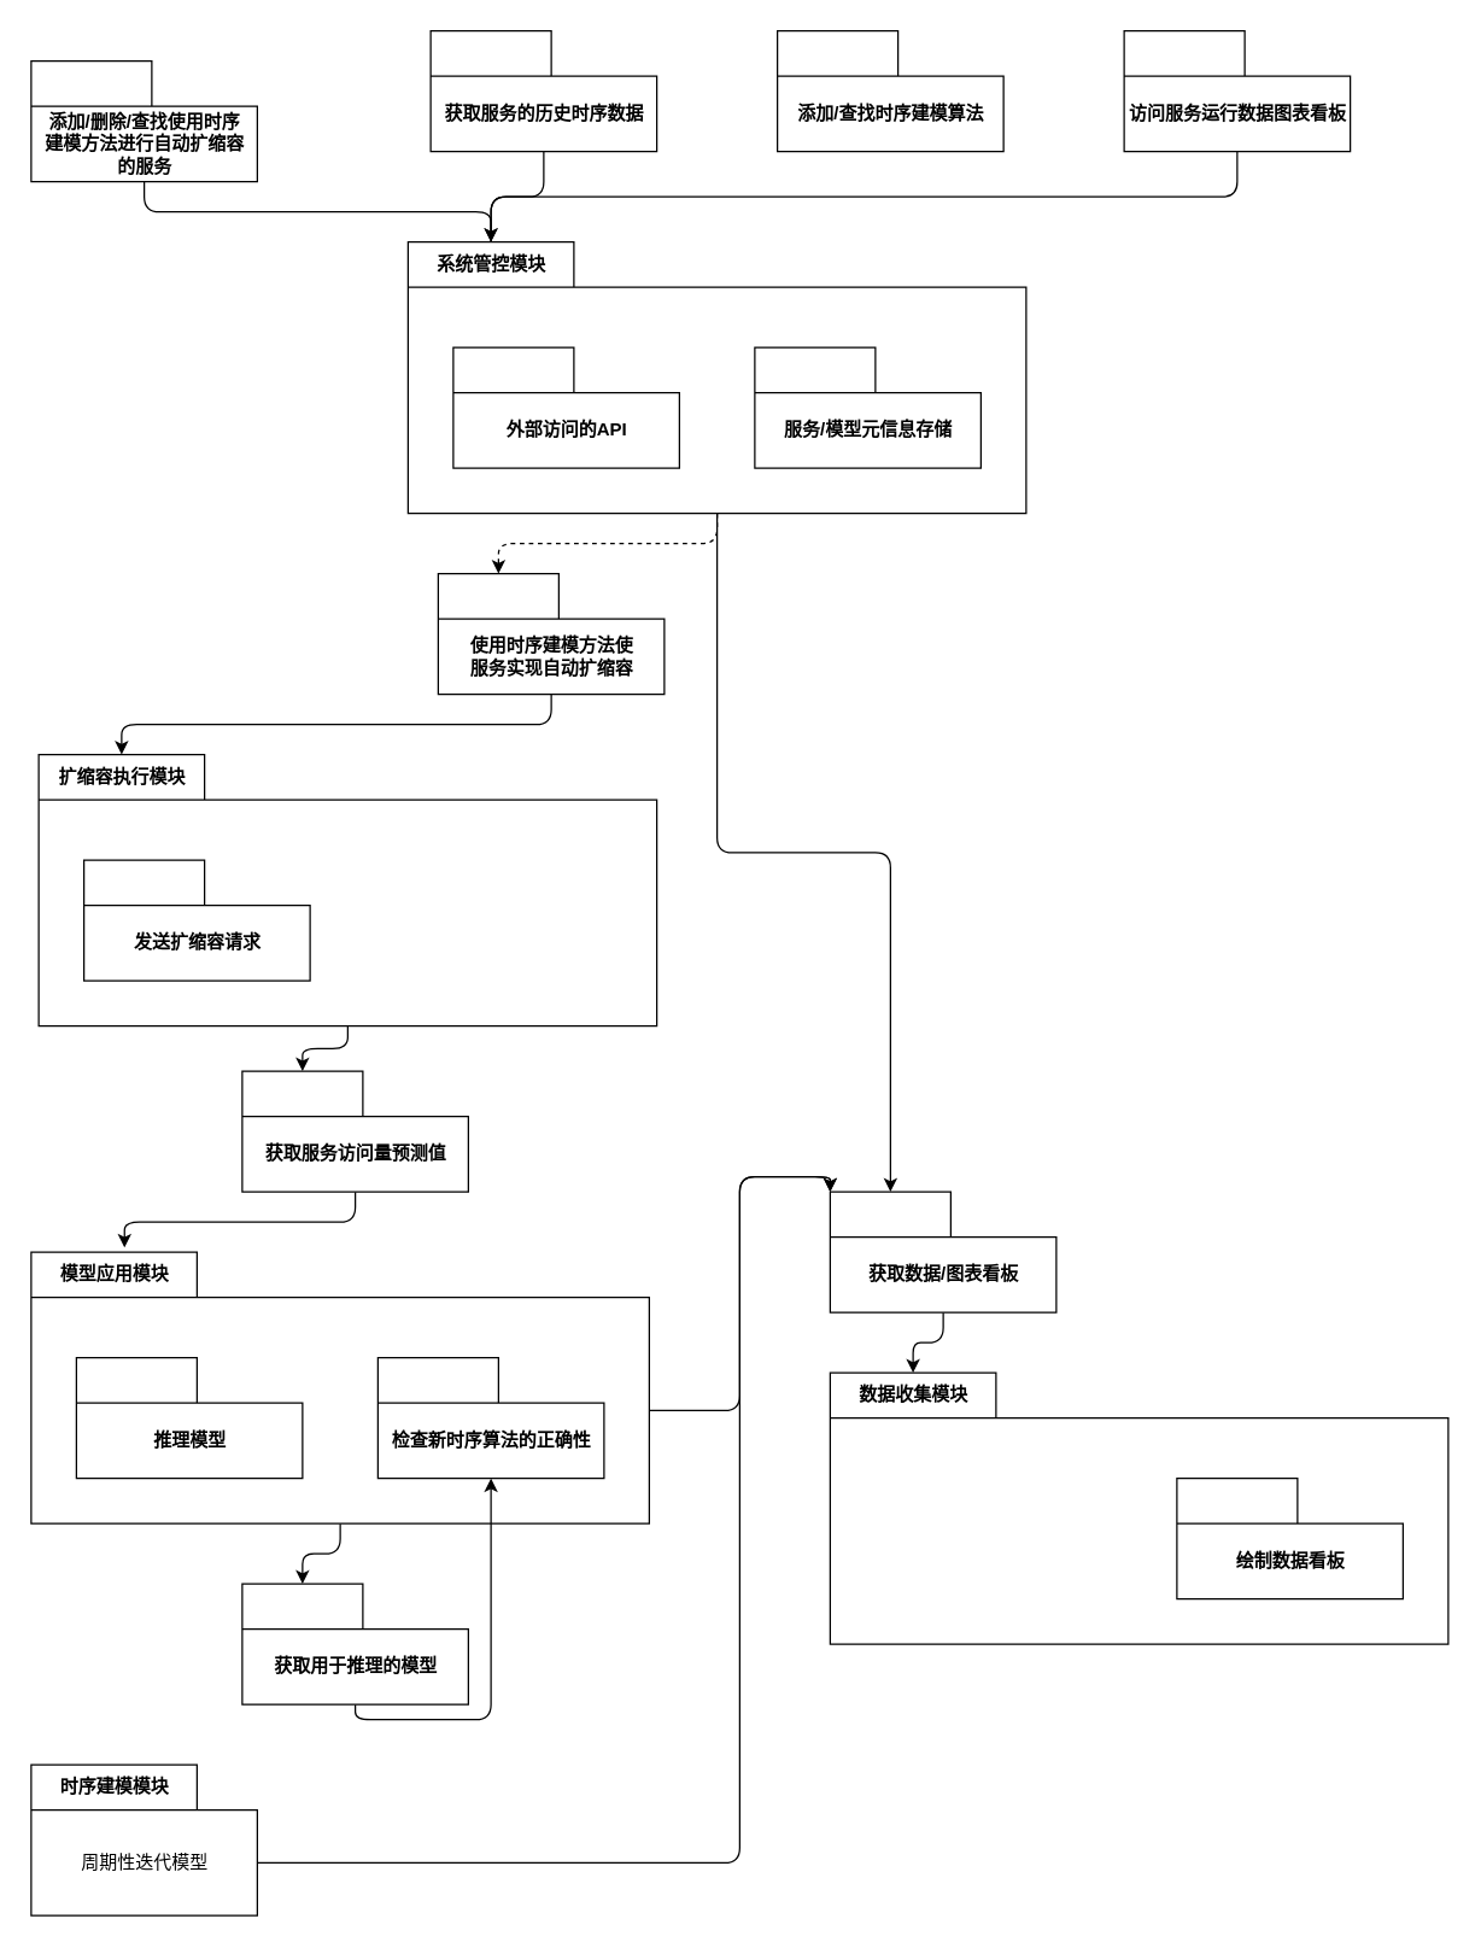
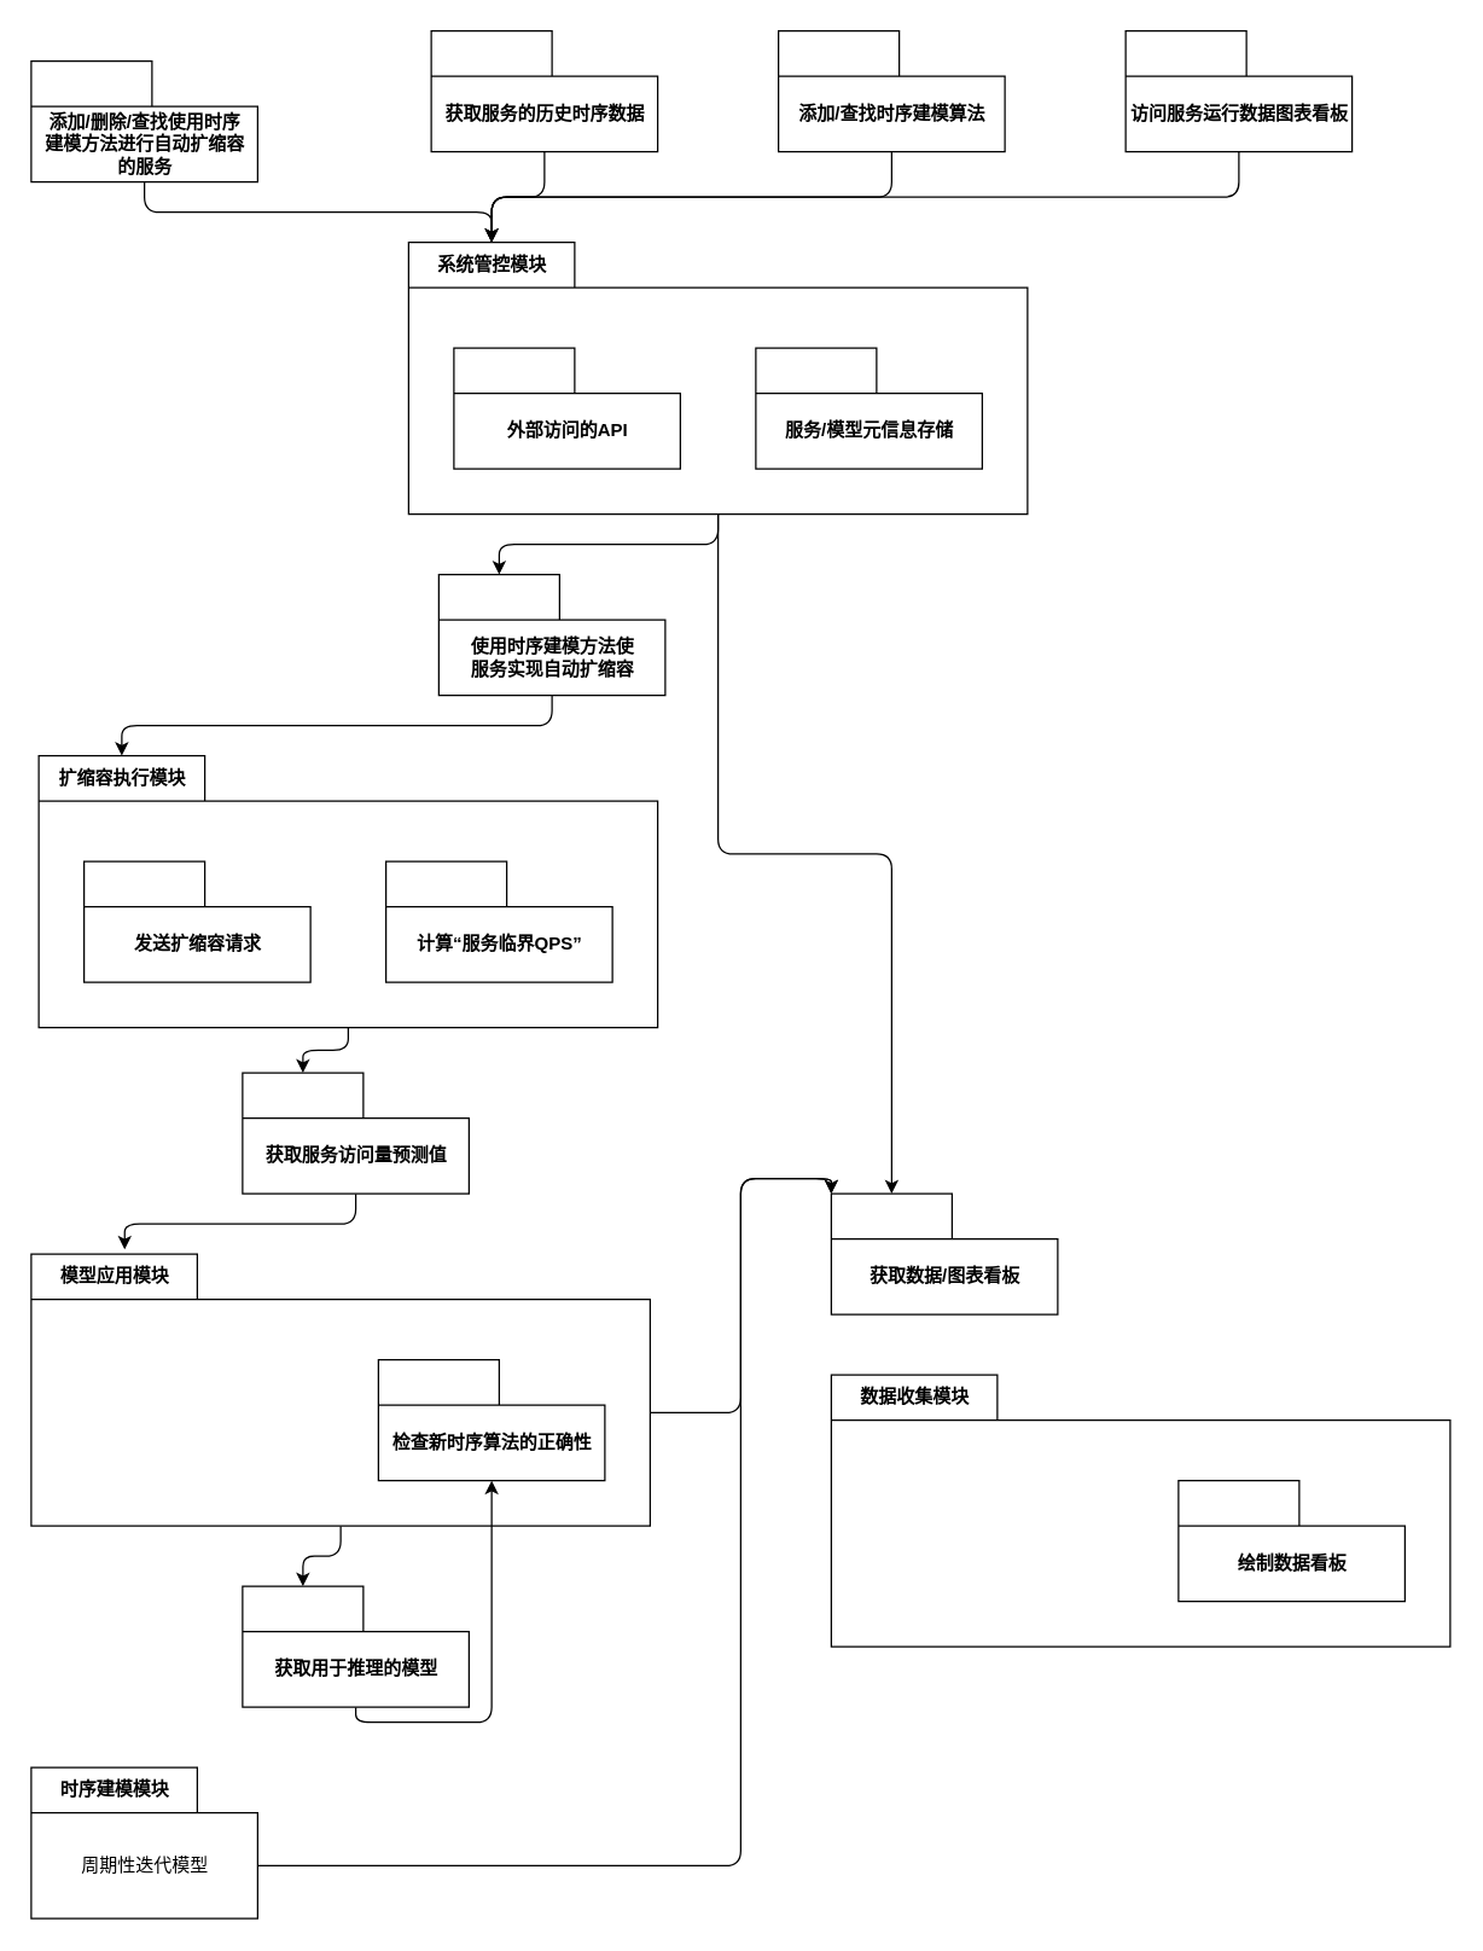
  <mxCell id="0" />
  <mxCell id="1" parent="0" />
- <mxCell id="2" style="edgeStyle=orthogonalEdgeStyle;html=1;exitX=0.5;exitY=1;exitDx=0;exitDy=0;exitPerimeter=0;entryX=0;entryY=0;entryDx=40;entryDy=0;entryPerimeter=0;dashed=1;" edge="1" parent="1" source="4" target="26"><mxGeometry relative="1" as="geometry" /></mxCell>
+ <mxCell id="2" style="edgeStyle=orthogonalEdgeStyle;html=1;exitX=0.5;exitY=1;exitDx=0;exitDy=0;exitPerimeter=0;entryX=0;entryY=0;entryDx=40;entryDy=0;entryPerimeter=0;" edge="1" parent="1" source="4" target="26"><mxGeometry relative="1" as="geometry" /></mxCell>
  <mxCell id="3" style="edgeStyle=orthogonalEdgeStyle;html=1;exitX=0.5;exitY=1;exitDx=0;exitDy=0;exitPerimeter=0;entryX=0;entryY=0;entryDx=40;entryDy=0;entryPerimeter=0;" edge="1" parent="1" source="4" target="36"><mxGeometry relative="1" as="geometry" /></mxCell>
  <mxCell id="4" value="系统管控模块" style="shape=folder;fontStyle=1;tabWidth=110;tabHeight=30;tabPosition=left;html=1;boundedLbl=1;labelInHeader=1;container=1;collapsible=0;" vertex="1" parent="1"><mxGeometry x="270" y="160" width="410" height="180" as="geometry" /></mxCell>
  <mxCell id="5" value="" style="html=1;strokeColor=none;resizeWidth=1;resizeHeight=1;fillColor=none;part=1;connectable=0;allowArrows=0;deletable=0;" vertex="1" parent="4"><mxGeometry width="410" height="126" relative="1" as="geometry"><mxPoint y="30" as="offset" /></mxGeometry></mxCell>
  <mxCell id="6" value="外部访问的API" style="shape=folder;fontStyle=1;tabWidth=80;tabHeight=30;tabPosition=left;html=1;boundedLbl=1;" vertex="1" parent="4"><mxGeometry x="30" y="70" width="150" height="80" as="geometry" /></mxCell>
  <mxCell id="7" value="服务/模型元信息存储" style="shape=folder;fontStyle=1;tabWidth=80;tabHeight=30;tabPosition=left;html=1;boundedLbl=1;" vertex="1" parent="4"><mxGeometry x="230" y="70" width="150" height="80" as="geometry" /></mxCell>
  <mxCell id="8" style="edgeStyle=orthogonalEdgeStyle;html=1;exitX=0;exitY=0;exitDx=150;exitDy=65;exitPerimeter=0;entryX=0;entryY=0;entryDx=0;entryDy=0;entryPerimeter=0;" edge="1" parent="1" source="9" target="36"><mxGeometry relative="1" as="geometry"><Array as="points"><mxPoint x="490" y="1235" /><mxPoint x="490" y="780" /><mxPoint x="550" y="780" /></Array></mxGeometry></mxCell>
  <mxCell id="9" value="时序建模模块" style="shape=folder;fontStyle=1;tabWidth=110;tabHeight=30;tabPosition=left;html=1;boundedLbl=1;labelInHeader=1;container=1;collapsible=0;" vertex="1" parent="1"><mxGeometry x="20" y="1170" width="150" height="100" as="geometry" /></mxCell>
  <mxCell id="10" value="周期性迭代模型" style="html=1;strokeColor=none;resizeWidth=1;resizeHeight=1;fillColor=none;part=1;connectable=0;allowArrows=0;deletable=0;" vertex="1" parent="9"><mxGeometry width="150" height="70" relative="1" as="geometry"><mxPoint y="30" as="offset" /></mxGeometry></mxCell>
  <mxCell id="11" style="edgeStyle=orthogonalEdgeStyle;html=1;exitX=0.5;exitY=1;exitDx=0;exitDy=0;exitPerimeter=0;entryX=0;entryY=0;entryDx=40;entryDy=0;entryPerimeter=0;" edge="1" parent="1" source="12" target="38"><mxGeometry relative="1" as="geometry" /></mxCell>
  <mxCell id="12" value="扩缩容执行模块" style="shape=folder;fontStyle=1;tabWidth=110;tabHeight=30;tabPosition=left;html=1;boundedLbl=1;labelInHeader=1;container=1;collapsible=0;" vertex="1" parent="1"><mxGeometry x="25" y="500" width="410" height="180" as="geometry" /></mxCell>
  <mxCell id="13" value="" style="html=1;strokeColor=none;resizeWidth=1;resizeHeight=1;fillColor=none;part=1;connectable=0;allowArrows=0;deletable=0;" vertex="1" parent="12"><mxGeometry width="410" height="126" relative="1" as="geometry"><mxPoint y="30" as="offset" /></mxGeometry></mxCell>
  <mxCell id="14" value="发送扩缩容请求" style="shape=folder;fontStyle=1;tabWidth=80;tabHeight=30;tabPosition=left;html=1;boundedLbl=1;" vertex="1" parent="12"><mxGeometry x="30" y="70" width="150" height="80" as="geometry" /></mxCell>
+ <mxCell id="15" value="计算“服务临界QPS”" style="shape=folder;fontStyle=1;tabWidth=80;tabHeight=30;tabPosition=left;html=1;boundedLbl=1;" vertex="1" parent="12"><mxGeometry x="230" y="70" width="150" height="80" as="geometry" /></mxCell>
  <mxCell id="16" value="数据收集模块" style="shape=folder;fontStyle=1;tabWidth=110;tabHeight=30;tabPosition=left;html=1;boundedLbl=1;labelInHeader=1;container=1;collapsible=0;" vertex="1" parent="1"><mxGeometry x="550" y="910" width="410" height="180" as="geometry" /></mxCell>
  <mxCell id="17" value="" style="html=1;strokeColor=none;resizeWidth=1;resizeHeight=1;fillColor=none;part=1;connectable=0;allowArrows=0;deletable=0;" vertex="1" parent="16"><mxGeometry width="410" height="126" relative="1" as="geometry"><mxPoint y="30" as="offset" /></mxGeometry></mxCell>
  <mxCell id="18" value="绘制数据看板" style="shape=folder;fontStyle=1;tabWidth=80;tabHeight=30;tabPosition=left;html=1;boundedLbl=1;" vertex="1" parent="16"><mxGeometry x="230" y="70" width="150" height="80" as="geometry" /></mxCell>
  <mxCell id="19" style="edgeStyle=orthogonalEdgeStyle;html=1;exitX=0.5;exitY=1;exitDx=0;exitDy=0;exitPerimeter=0;entryX=0;entryY=0;entryDx=40;entryDy=0;entryPerimeter=0;" edge="1" parent="1" source="21" target="40"><mxGeometry relative="1" as="geometry" /></mxCell>
  <mxCell id="20" style="edgeStyle=orthogonalEdgeStyle;html=1;exitX=0;exitY=0;exitDx=410;exitDy=105;exitPerimeter=0;entryX=0;entryY=0;entryDx=0;entryDy=0;entryPerimeter=0;" edge="1" parent="1" source="21" target="36"><mxGeometry relative="1" as="geometry" /></mxCell>
  <mxCell id="21" value="模型应用模块" style="shape=folder;fontStyle=1;tabWidth=110;tabHeight=30;tabPosition=left;html=1;boundedLbl=1;labelInHeader=1;container=1;collapsible=0;" vertex="1" parent="1"><mxGeometry x="20" y="830" width="410" height="180" as="geometry" /></mxCell>
  <mxCell id="22" value="" style="html=1;strokeColor=none;resizeWidth=1;resizeHeight=1;fillColor=none;part=1;connectable=0;allowArrows=0;deletable=0;" vertex="1" parent="21"><mxGeometry width="410" height="126" relative="1" as="geometry"><mxPoint y="30" as="offset" /></mxGeometry></mxCell>
- <mxCell id="23" value="推理模型" style="shape=folder;fontStyle=1;tabWidth=80;tabHeight=30;tabPosition=left;html=1;boundedLbl=1;" vertex="1" parent="21"><mxGeometry x="30" y="70" width="150" height="80" as="geometry" /></mxCell>
  <mxCell id="24" value="检查新时序算法的正确性" style="shape=folder;fontStyle=1;tabWidth=80;tabHeight=30;tabPosition=left;html=1;boundedLbl=1;" vertex="1" parent="21"><mxGeometry x="230" y="70" width="150" height="80" as="geometry" /></mxCell>
  <mxCell id="25" style="edgeStyle=orthogonalEdgeStyle;html=1;exitX=0.5;exitY=1;exitDx=0;exitDy=0;exitPerimeter=0;entryX=0;entryY=0;entryDx=55;entryDy=0;entryPerimeter=0;" edge="1" parent="1" source="26" target="12"><mxGeometry relative="1" as="geometry" /></mxCell>
  <mxCell id="26" value="使用时序建模方法使&lt;br&gt;服务实现自动扩缩容" style="shape=folder;fontStyle=1;tabWidth=80;tabHeight=30;tabPosition=left;html=1;boundedLbl=1;" vertex="1" parent="1"><mxGeometry x="290" y="380" width="150" height="80" as="geometry" /></mxCell>
  <mxCell id="27" style="edgeStyle=orthogonalEdgeStyle;html=1;exitX=0.5;exitY=1;exitDx=0;exitDy=0;exitPerimeter=0;entryX=0;entryY=0;entryDx=55;entryDy=0;entryPerimeter=0;" edge="1" parent="1" source="28" target="4"><mxGeometry relative="1" as="geometry" /></mxCell>
  <mxCell id="28" value="添加/删除/查找使用时序&lt;br&gt;建模方法进行自动扩缩容&lt;br&gt;的服务" style="shape=folder;fontStyle=1;tabWidth=80;tabHeight=30;tabPosition=left;html=1;boundedLbl=1;" vertex="1" parent="1"><mxGeometry x="20" y="40" width="150" height="80" as="geometry" /></mxCell>
+ <mxCell id="29" style="edgeStyle=orthogonalEdgeStyle;html=1;exitX=0.5;exitY=1;exitDx=0;exitDy=0;exitPerimeter=0;entryX=0;entryY=0;entryDx=55;entryDy=0;entryPerimeter=0;" edge="1" parent="1" source="30" target="4"><mxGeometry relative="1" as="geometry" /></mxCell>
  <mxCell id="30" value="添加/查找时序建模算法" style="shape=folder;fontStyle=1;tabWidth=80;tabHeight=30;tabPosition=left;html=1;boundedLbl=1;" vertex="1" parent="1"><mxGeometry x="515" y="20" width="150" height="80" as="geometry" /></mxCell>
  <mxCell id="31" style="edgeStyle=orthogonalEdgeStyle;html=1;exitX=0.5;exitY=1;exitDx=0;exitDy=0;exitPerimeter=0;entryX=0;entryY=0;entryDx=55;entryDy=0;entryPerimeter=0;" edge="1" parent="1" source="32" target="4"><mxGeometry relative="1" as="geometry" /></mxCell>
  <mxCell id="32" value="获取服务的历史时序数据" style="shape=folder;fontStyle=1;tabWidth=80;tabHeight=30;tabPosition=left;html=1;boundedLbl=1;" vertex="1" parent="1"><mxGeometry x="285" y="20" width="150" height="80" as="geometry" /></mxCell>
  <mxCell id="33" style="edgeStyle=orthogonalEdgeStyle;html=1;exitX=0.5;exitY=1;exitDx=0;exitDy=0;exitPerimeter=0;entryX=0;entryY=0;entryDx=55;entryDy=0;entryPerimeter=0;endArrow=none;" edge="1" parent="1" source="34" target="4"><mxGeometry relative="1" as="geometry" /></mxCell>
  <mxCell id="34" value="访问服务运行数据图表看板" style="shape=folder;fontStyle=1;tabWidth=80;tabHeight=30;tabPosition=left;html=1;boundedLbl=1;" vertex="1" parent="1"><mxGeometry x="745" y="20" width="150" height="80" as="geometry" /></mxCell>
- <mxCell id="35" style="edgeStyle=orthogonalEdgeStyle;html=1;exitX=0.5;exitY=1;exitDx=0;exitDy=0;exitPerimeter=0;entryX=0;entryY=0;entryDx=55;entryDy=0;entryPerimeter=0;" edge="1" parent="1" source="36" target="16"><mxGeometry relative="1" as="geometry" /></mxCell>
  <mxCell id="36" value="获取数据/图表看板" style="shape=folder;fontStyle=1;tabWidth=80;tabHeight=30;tabPosition=left;html=1;boundedLbl=1;" vertex="1" parent="1"><mxGeometry x="550" y="790" width="150" height="80" as="geometry" /></mxCell>
  <mxCell id="37" style="edgeStyle=orthogonalEdgeStyle;html=1;exitX=0.5;exitY=1;exitDx=0;exitDy=0;exitPerimeter=0;entryX=0.151;entryY=-0.017;entryDx=0;entryDy=0;entryPerimeter=0;" edge="1" parent="1" source="38" target="21"><mxGeometry relative="1" as="geometry" /></mxCell>
  <mxCell id="38" value="获取服务访问量预测值" style="shape=folder;fontStyle=1;tabWidth=80;tabHeight=30;tabPosition=left;html=1;boundedLbl=1;" vertex="1" parent="1"><mxGeometry x="160" y="710" width="150" height="80" as="geometry" /></mxCell>
  <mxCell id="39" style="edgeStyle=orthogonalEdgeStyle;html=1;exitX=0.5;exitY=1;exitDx=0;exitDy=0;exitPerimeter=0;" edge="1" parent="1" source="40" target="24"><mxGeometry relative="1" as="geometry" /></mxCell>
  <mxCell id="40" value="获取用于推理的模型" style="shape=folder;fontStyle=1;tabWidth=80;tabHeight=30;tabPosition=left;html=1;boundedLbl=1;" vertex="1" parent="1"><mxGeometry x="160" y="1050" width="150" height="80" as="geometry" /></mxCell>
